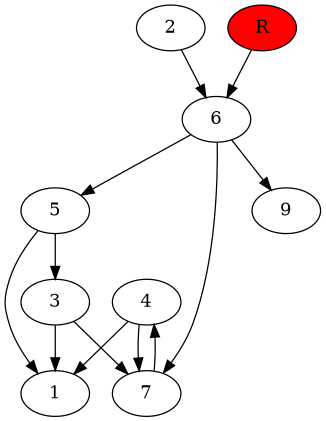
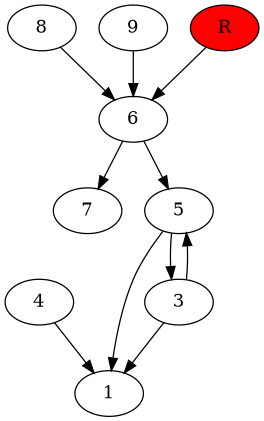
  digraph {
    4
    1
    7
-   2
+   2 [label=8]
    6
    5
    3
    n8 [label=9]
    R [fillcolor="#ff0000" style=filled]
    4 -> 1
-   4 -> 7
-   7 -> 4
    2 -> 6
    6 -> 7
    6 -> 5
    5 -> 1
    5 -> 3
    3 -> 1
-   3 -> 7
-   6 -> n8
+   3 -> 5
+   n8 -> 6
    R -> 6
  }
